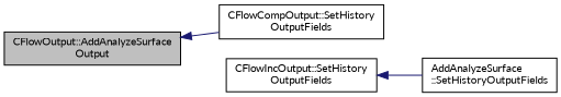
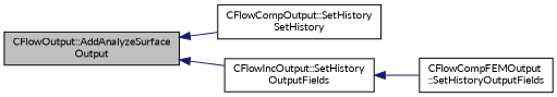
  digraph {
    fontname=Lato
    rankdir=LR
    node [color=black fillcolor=white fontname=Lato fontsize=10 shape=record style=filled]
    edge [color=midnightblue dir=back fontname=Lato fontsize=10 labelfontname=Helvetica labelfontsize=10 style=solid]
    n1 [fillcolor=grey75 fontcolor=black height=0.2 label="CFlowOutput::AddAnalyzeSurface\lOutput" width=0.4]
-   n2 [height=0.2 label="CFlowCompOutput::SetHistory\lOutputFields" width=0.4]
+   n2 [height=0.2 label="CFlowCompOutput::SetHistory\lSetHistory" width=0.4]
    n3 [height=0.2 label="CFlowIncOutput::SetHistory\lOutputFields" width=0.4]
-   n4 [height=0.2 label="AddAnalyzeSurface\l::SetHistoryOutputFields" width=0.4]
+   n4 [height=0.2 label="CFlowCompFEMOutput\l::SetHistoryOutputFields" width=0.4]
    n1 -> n2
+   n1 -> n3
    n3 -> n4
  }
